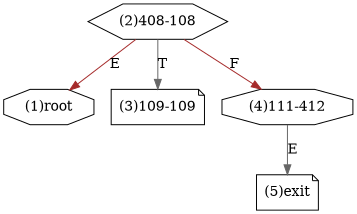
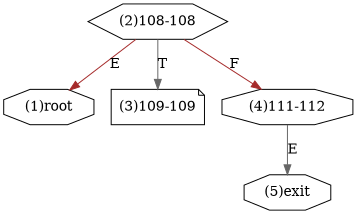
  digraph {
    node [shape=octagon]
    edge [color=brown]
    n1 [label="(1)root"]
-   n2 [label="(2)408-108" shape=hexagon]
+   n2 [label="(2)108-108" shape=hexagon]
    n3 [label="(3)109-109" shape=note]
-   n4 [label="(4)111-412"]
-   n5 [label="(5)exit" shape=note]
+   n4 [label="(4)111-112"]
+   n5 [label="(5)exit"]
    n2 -> n1 [label=E]
    n2 -> n3 [color=gray40 label=T]
    n2 -> n4 [label=F]
    n4 -> n5 [color=gray40 label=E]
  }
